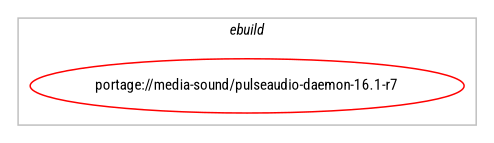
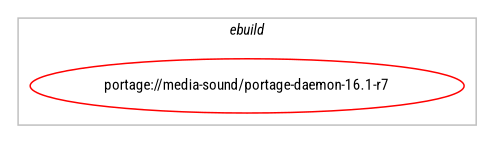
  digraph {
    compound=true
    concentrate=true
    fontname="Roboto Condensed"
    fontsize=10
    newrank=true
    rankdir=LR
    ranksep=1.5
-   n1 [color=red fontname="Roboto Condensed" fontsize=10 label="portage://media-sound/pulseaudio-daemon-16.1-r7" width=4]
+   n1 [color=red fontname="Roboto Condensed" fontsize=10 label="portage://media-sound/portage-daemon-16.1-r7" width=4]
    subgraph cluster_1 {
      color=gray
      label=<<i>ebuild</i>>
      n1
    }
    subgraph cluster_2 {
      color=gray
      label=<<i>dependencies</i>>
      subgraph cluster_3 {
        color=gray
        fillcolor="#eeeeee"
        label=<<i>compile</i>>
        style=filled
      }
      subgraph cluster_4 {
        color=gray
        fillcolor="#eeeeee"
        label=<<i>compile and run</i>>
        style=filled
      }
      subgraph cluster_5 {
        color=gray
        fillcolor="#eeeeee"
        label=<<i>run</i>>
        style=filled
      }
    }
    subgraph cluster_6 {
      color=gray
      label=<<i>candidates</i>>
      rank=same
    }
  }
